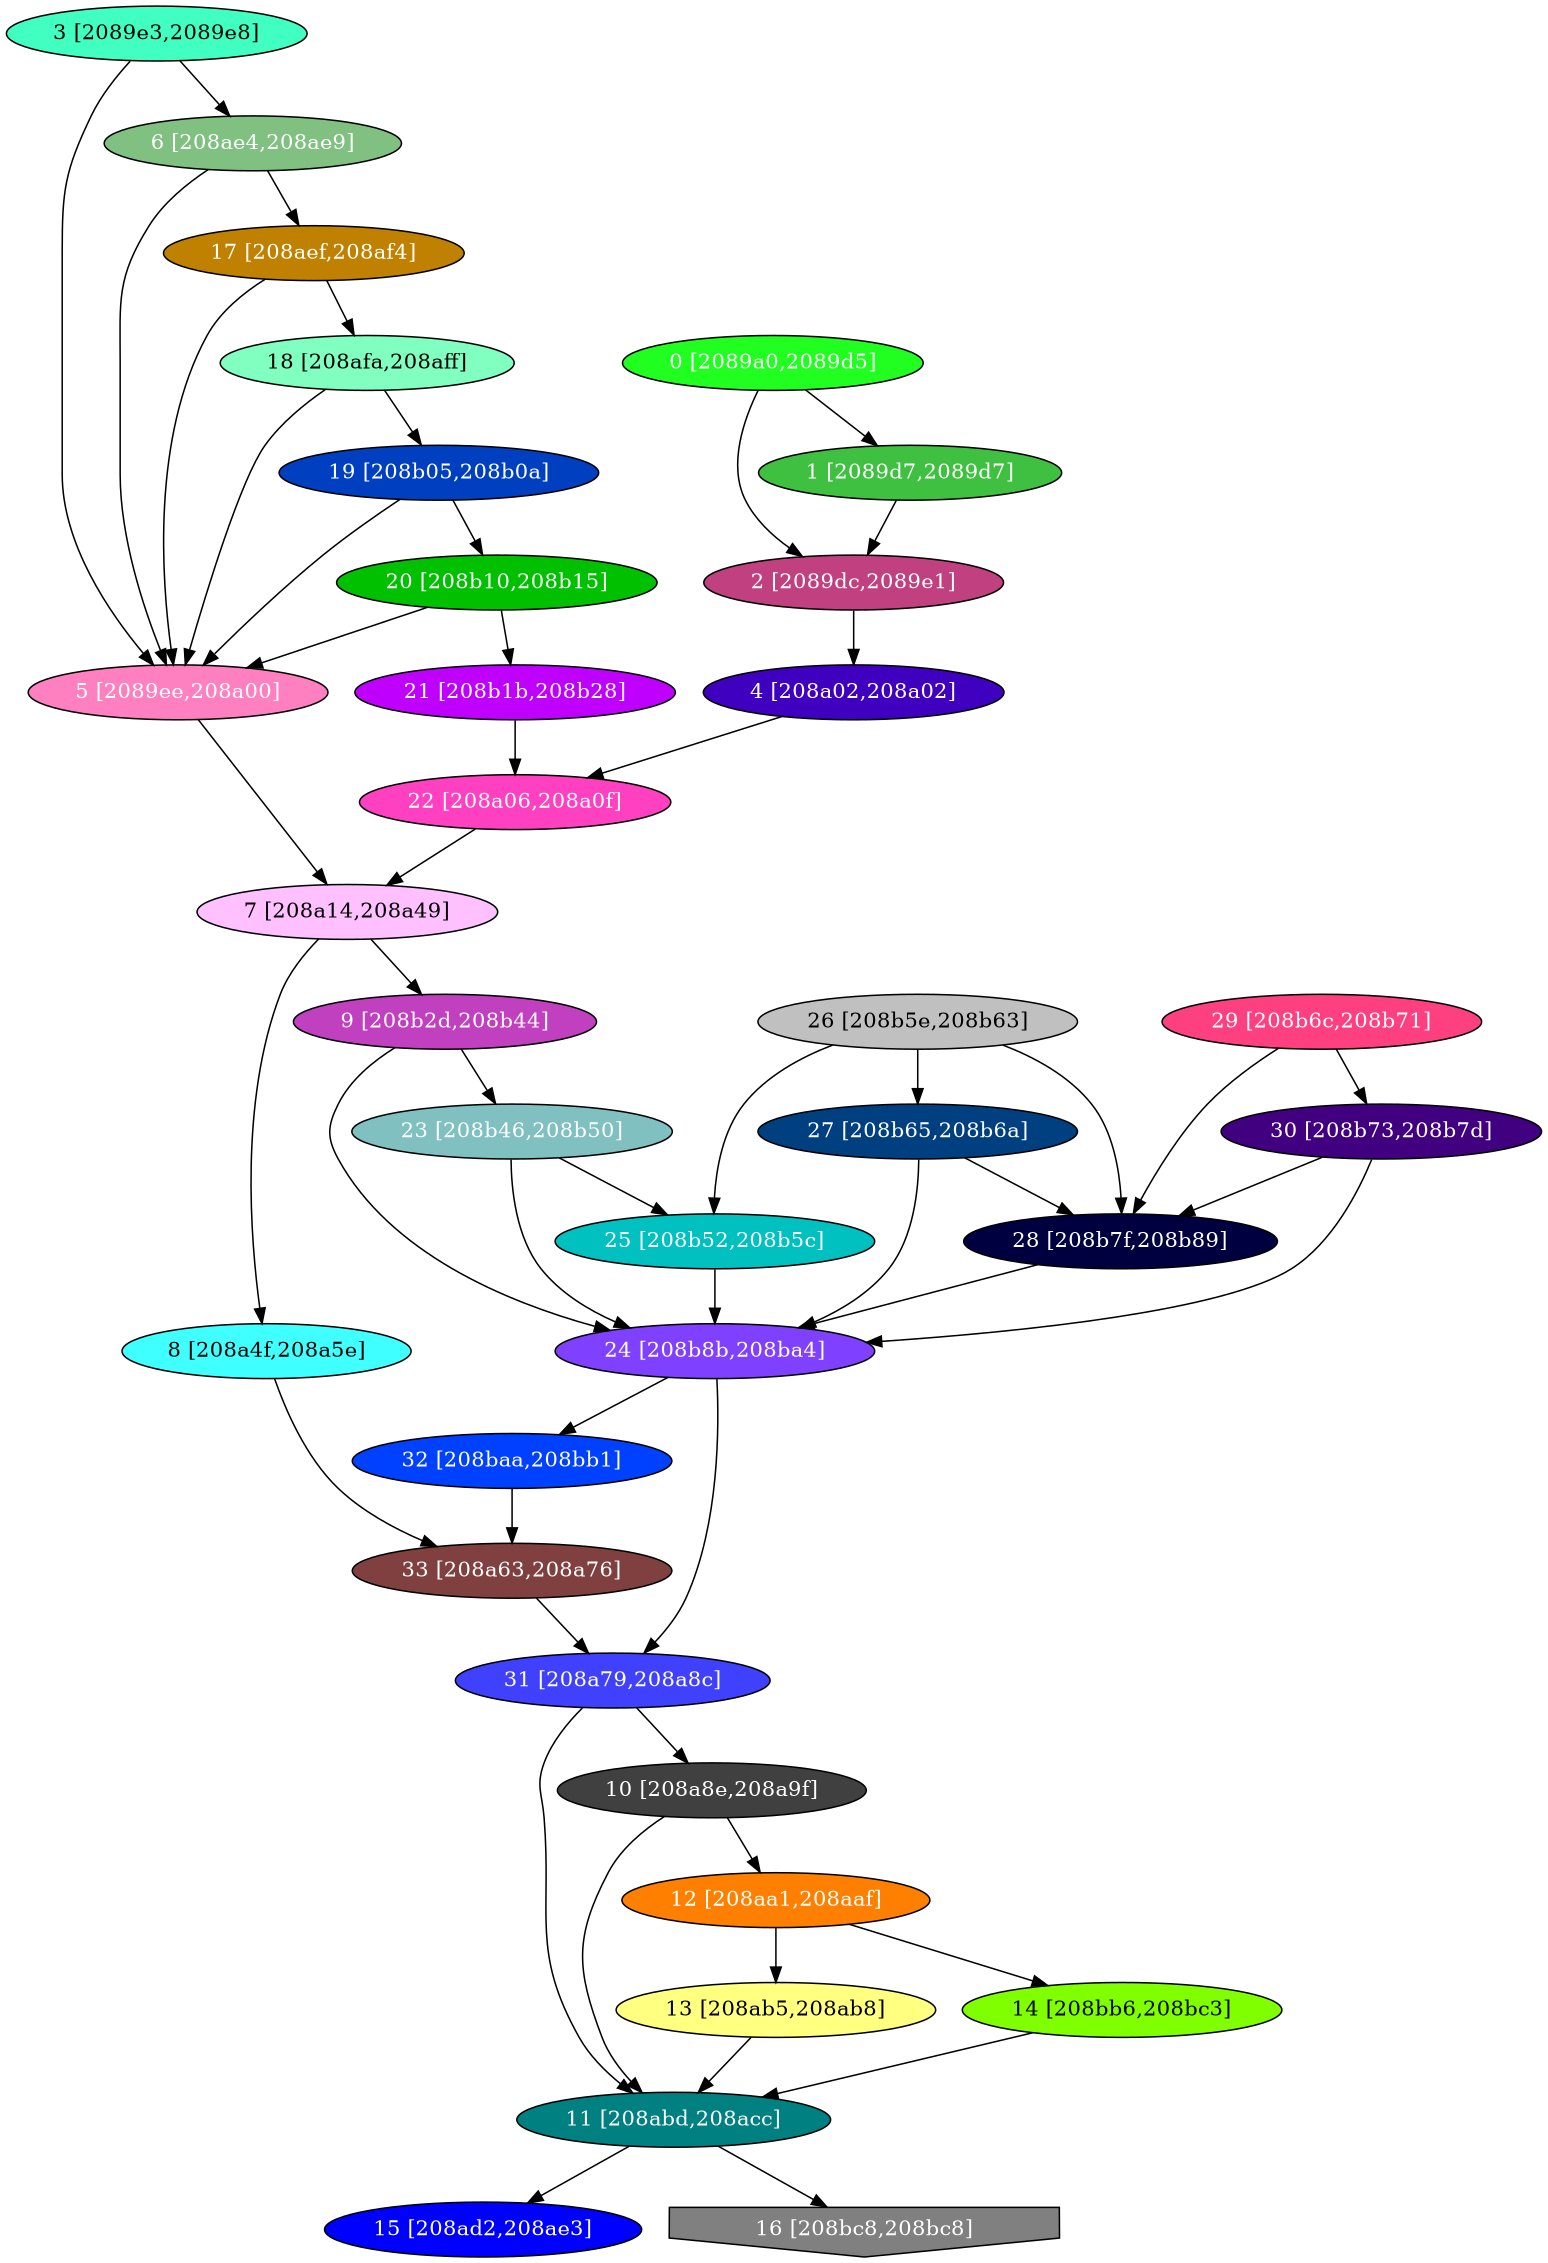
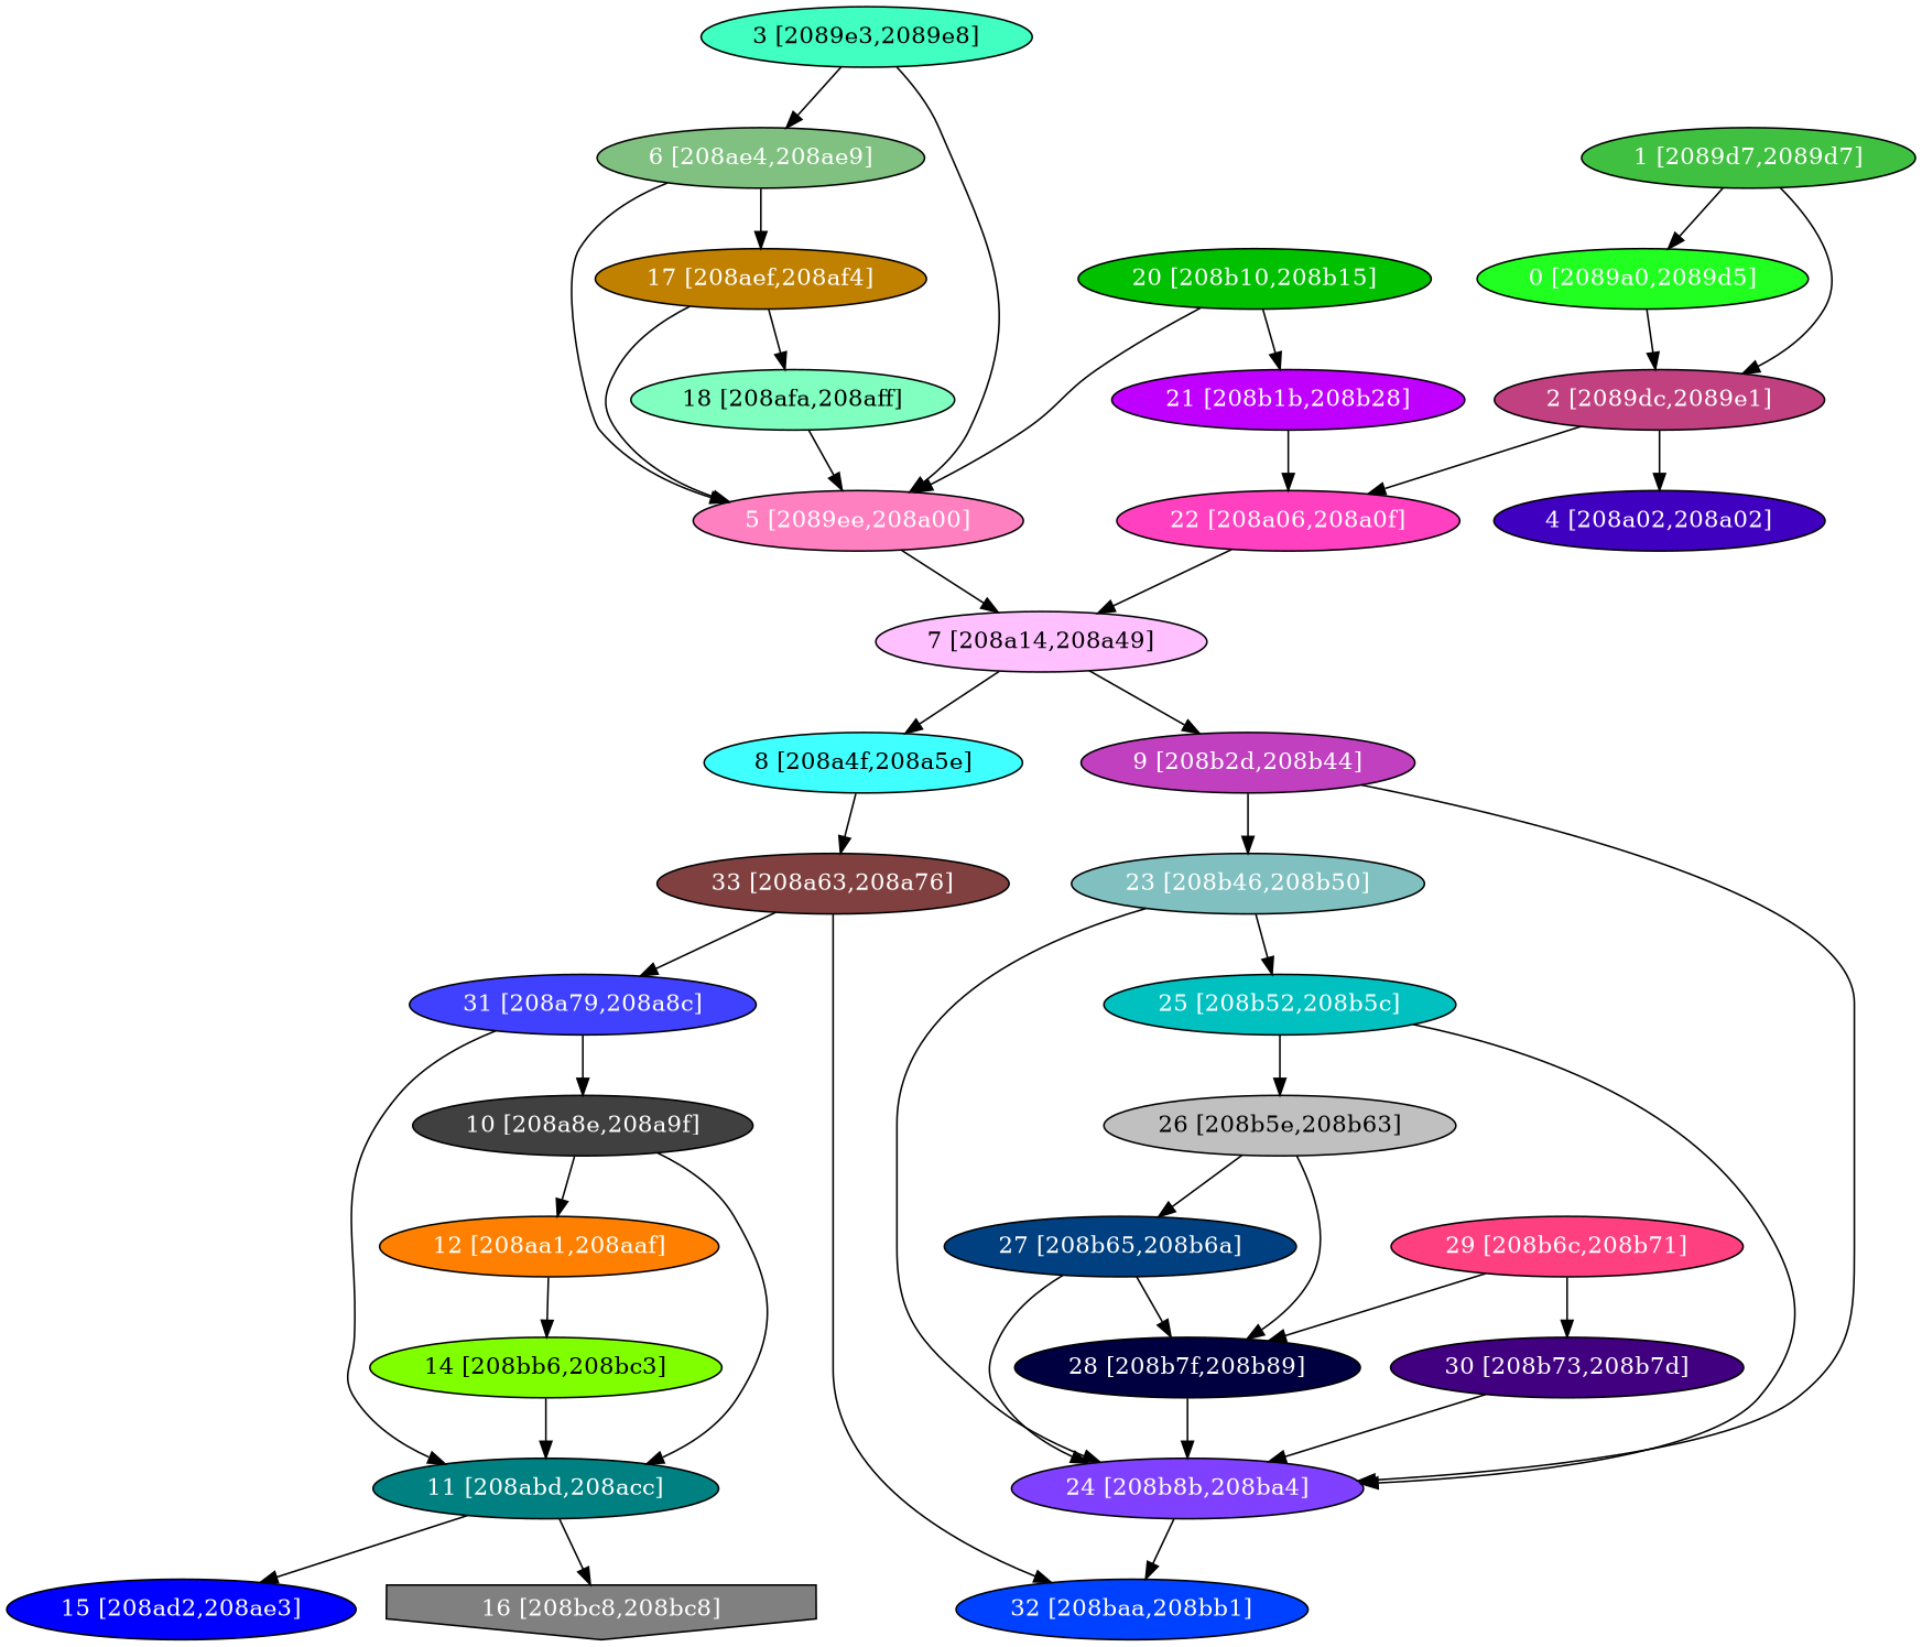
  digraph {
    node [fontcolor="#ffffff" shape=oval style=filled]
    n1 [fillcolor="#20FF20" label="0 [2089a0,2089d5]"]
    n2 [fillcolor="#40C040" label="1 [2089d7,2089d7]"]
    n3 [fillcolor="#C04080" label="2 [2089dc,2089e1]"]
    n4 [fillcolor="#4000C0" label="4 [208a02,208a02]"]
    n5 [fillcolor="#40FFC0" fontcolor="#000000" label="3 [2089e3,2089e8]"]
    n6 [fillcolor="#FF80C0" label="5 [2089ee,208a00]"]
    n7 [fillcolor="#80C080" label="6 [208ae4,208ae9]"]
    n8 [fillcolor="#FF40C0" label="22 [208a06,208a0f]"]
    n9 [fillcolor="#FFC0FF" fontcolor="#000000" label="7 [208a14,208a49]"]
    n10 [fillcolor="#C08000" label="17 [208aef,208af4]"]
    n11 [fillcolor="#40FFFF" fontcolor="#000000" label="8 [208a4f,208a5e]"]
    n12 [fillcolor="#C040C0" label="9 [208b2d,208b44]"]
    n13 [fillcolor="#80FFC0" fontcolor="#000000" label="18 [208afa,208aff]"]
    n14 [fillcolor="#804040" label="33 [208a63,208a76]"]
    n15 [fillcolor="#80C0C0" label="23 [208b46,208b50]"]
    n16 [fillcolor="#8040FF" label="24 [208b8b,208ba4]"]
    n17 [fillcolor="#4040FF" label="31 [208a79,208a8c]"]
    n18 [fillcolor="#00C0C0" label="25 [208b52,208b5c]"]
    n19 [fillcolor="#0040FF" label="32 [208baa,208bb1]"]
    n20 [fillcolor="#404040" label="10 [208a8e,208a9f]"]
    n21 [fillcolor="#008080" label="11 [208abd,208acc]"]
    n22 [fillcolor="#FF8000" label="12 [208aa1,208aaf]"]
    n23 [fillcolor="#0000FF" label="15 [208ad2,208ae3]"]
    n24 [fillcolor="#808080" label="16 [208bc8,208bc8]" shape=invhouse]
-   n25 [fillcolor="#FFFF80" fontcolor="#000000" label="13 [208ab5,208ab8]"]
    n26 [fillcolor="#80FF00" fontcolor="#000000" label="14 [208bb6,208bc3]"]
-   n27 [fillcolor="#0040C0" label="19 [208b05,208b0a]"]
    n28 [fillcolor="#00C000" label="20 [208b10,208b15]"]
    n29 [fillcolor="#C000FF" label="21 [208b1b,208b28]"]
    n30 [fillcolor="#C0C0C0" fontcolor="#000000" label="26 [208b5e,208b63]"]
    n31 [fillcolor="#004080" label="27 [208b65,208b6a]"]
    n32 [fillcolor="#000040" label="28 [208b7f,208b89]"]
    n33 [fillcolor="#FF4080" label="29 [208b6c,208b71]"]
    n34 [fillcolor="#400080" label="30 [208b73,208b7d]"]
-   n1 -> n2
+   n2 -> n1
    n1 -> n3
    n2 -> n3
    n3 -> n4
-   n4 -> n8
+   n3 -> n8
    n5 -> n6
    n5 -> n7
    n6 -> n9
    n7 -> n6
    n7 -> n10
    n8 -> n9
    n9 -> n11
    n9 -> n12
    n10 -> n6
    n10 -> n13
    n11 -> n14
    n12 -> n15
    n12 -> n16
    n13 -> n6
-   n13 -> n27
    n14 -> n17
    n15 -> n16
    n15 -> n18
-   n16 -> n17
    n16 -> n19
    n17 -> n20
    n17 -> n21
    n18 -> n16
-   n30 -> n18
-   n19 -> n14
+   n18 -> n30
+   n14 -> n19
    n20 -> n21
    n20 -> n22
    n21 -> n23
    n21 -> n24
-   n22 -> n25
    n22 -> n26
-   n25 -> n21
    n26 -> n21
-   n27 -> n6
-   n27 -> n28
    n28 -> n6
    n28 -> n29
    n29 -> n8
    n30 -> n31
    n30 -> n32
    n31 -> n16
    n31 -> n32
    n32 -> n16
    n33 -> n32
    n33 -> n34
    n34 -> n16
-   n34 -> n32
  }
